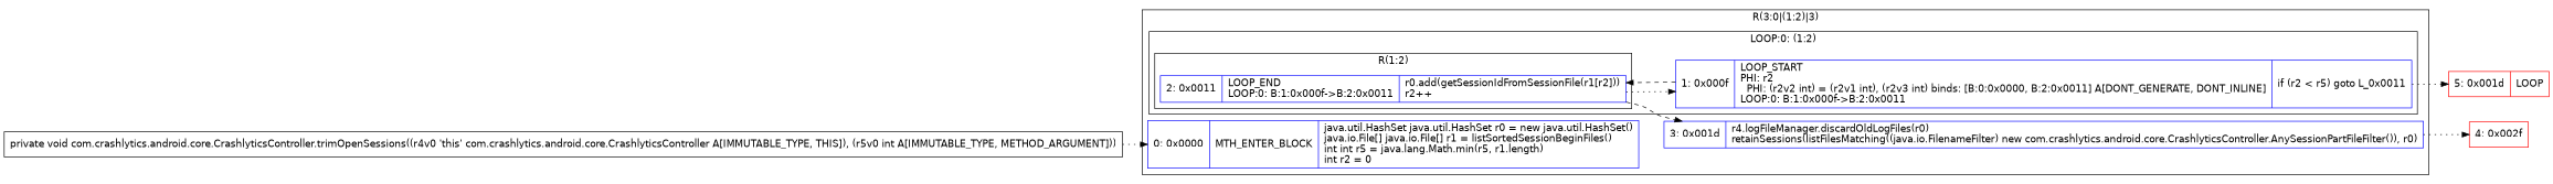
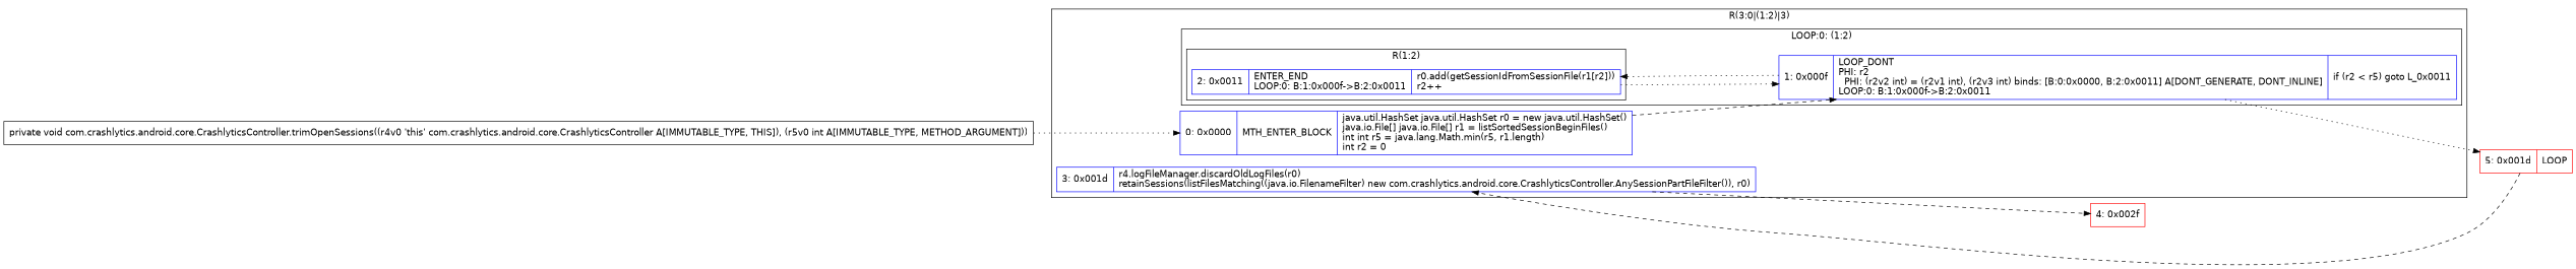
  digraph {
    fontname="DejaVu Sans"
    rankdir=LR
    node [color=blue fontname="DejaVu Sans" shape=record]
    edge [fontname="DejaVu Sans" style=dotted]
-   n1 [label="{2\:\ 0x0011|LOOP_END\lLOOP:0: B:1:0x000f\-\>B:2:0x0011\l|r0.add(getSessionIdFromSessionFile(r1[r2]))\lr2++\l}"]
-   n2 [label="{1\:\ 0x000f|LOOP_START\lPHI: r2 \l  PHI: (r2v2 int) = (r2v1 int), (r2v3 int) binds: [B:0:0x0000, B:2:0x0011] A[DONT_GENERATE, DONT_INLINE]\lLOOP:0: B:1:0x000f\-\>B:2:0x0011\l|if (r2 \< r5) goto L_0x0011\l}"]
+   n1 [label="{2\:\ 0x0011|ENTER_END\lLOOP:0: B:1:0x000f\-\>B:2:0x0011\l|r0.add(getSessionIdFromSessionFile(r1[r2]))\lr2++\l}"]
+   n2 [label="{1\:\ 0x000f|LOOP_DONT\lPHI: r2 \l  PHI: (r2v2 int) = (r2v1 int), (r2v3 int) binds: [B:0:0x0000, B:2:0x0011] A[DONT_GENERATE, DONT_INLINE]\lLOOP:0: B:1:0x000f\-\>B:2:0x0011\l|if (r2 \< r5) goto L_0x0011\l}"]
    n3 [label="{0\:\ 0x0000|MTH_ENTER_BLOCK\l|java.util.HashSet java.util.HashSet r0 = new java.util.HashSet()\ljava.io.File[] java.io.File[] r1 = listSortedSessionBeginFiles()\lint int r5 = java.lang.Math.min(r5, r1.length)\lint r2 = 0\l}"]
    n4 [label="{3\:\ 0x001d|r4.logFileManager.discardOldLogFiles(r0)\lretainSessions(listFilesMatching((java.io.FilenameFilter) new com.crashlytics.android.core.CrashlyticsController.AnySessionPartFileFilter()), r0)\l}"]
    n5 [color=red label="{5\:\ 0x001d|LOOP\l}"]
    n6 [color=red label="{4\:\ 0x002f}"]
    n7 [label="{private void com.crashlytics.android.core.CrashlyticsController.trimOpenSessions((r4v0 'this' com.crashlytics.android.core.CrashlyticsController A[IMMUTABLE_TYPE, THIS]), (r5v0 int A[IMMUTABLE_TYPE, METHOD_ARGUMENT])) }" color=""]
    subgraph cluster_1 {
      label="R(3:0|(1:2)|3)"
      n3
      n4
      subgraph cluster_2 {
        label="LOOP:0: (1:2)"
        n2
        subgraph cluster_3 {
          label="R(1:2)"
          n1
        }
      }
    }
    n1 -> n2
-   n2 -> n1 [style=dashed]
+   n2 -> n1
    n2 -> n5
-   n4 -> n6
-   n1 -> n4 [style=dashed]
+   n3 -> n2 [style=dashed]
+   n4 -> n6 [style=dashed]
+   n5 -> n4 [style=dashed]
    n7 -> n3
  }
